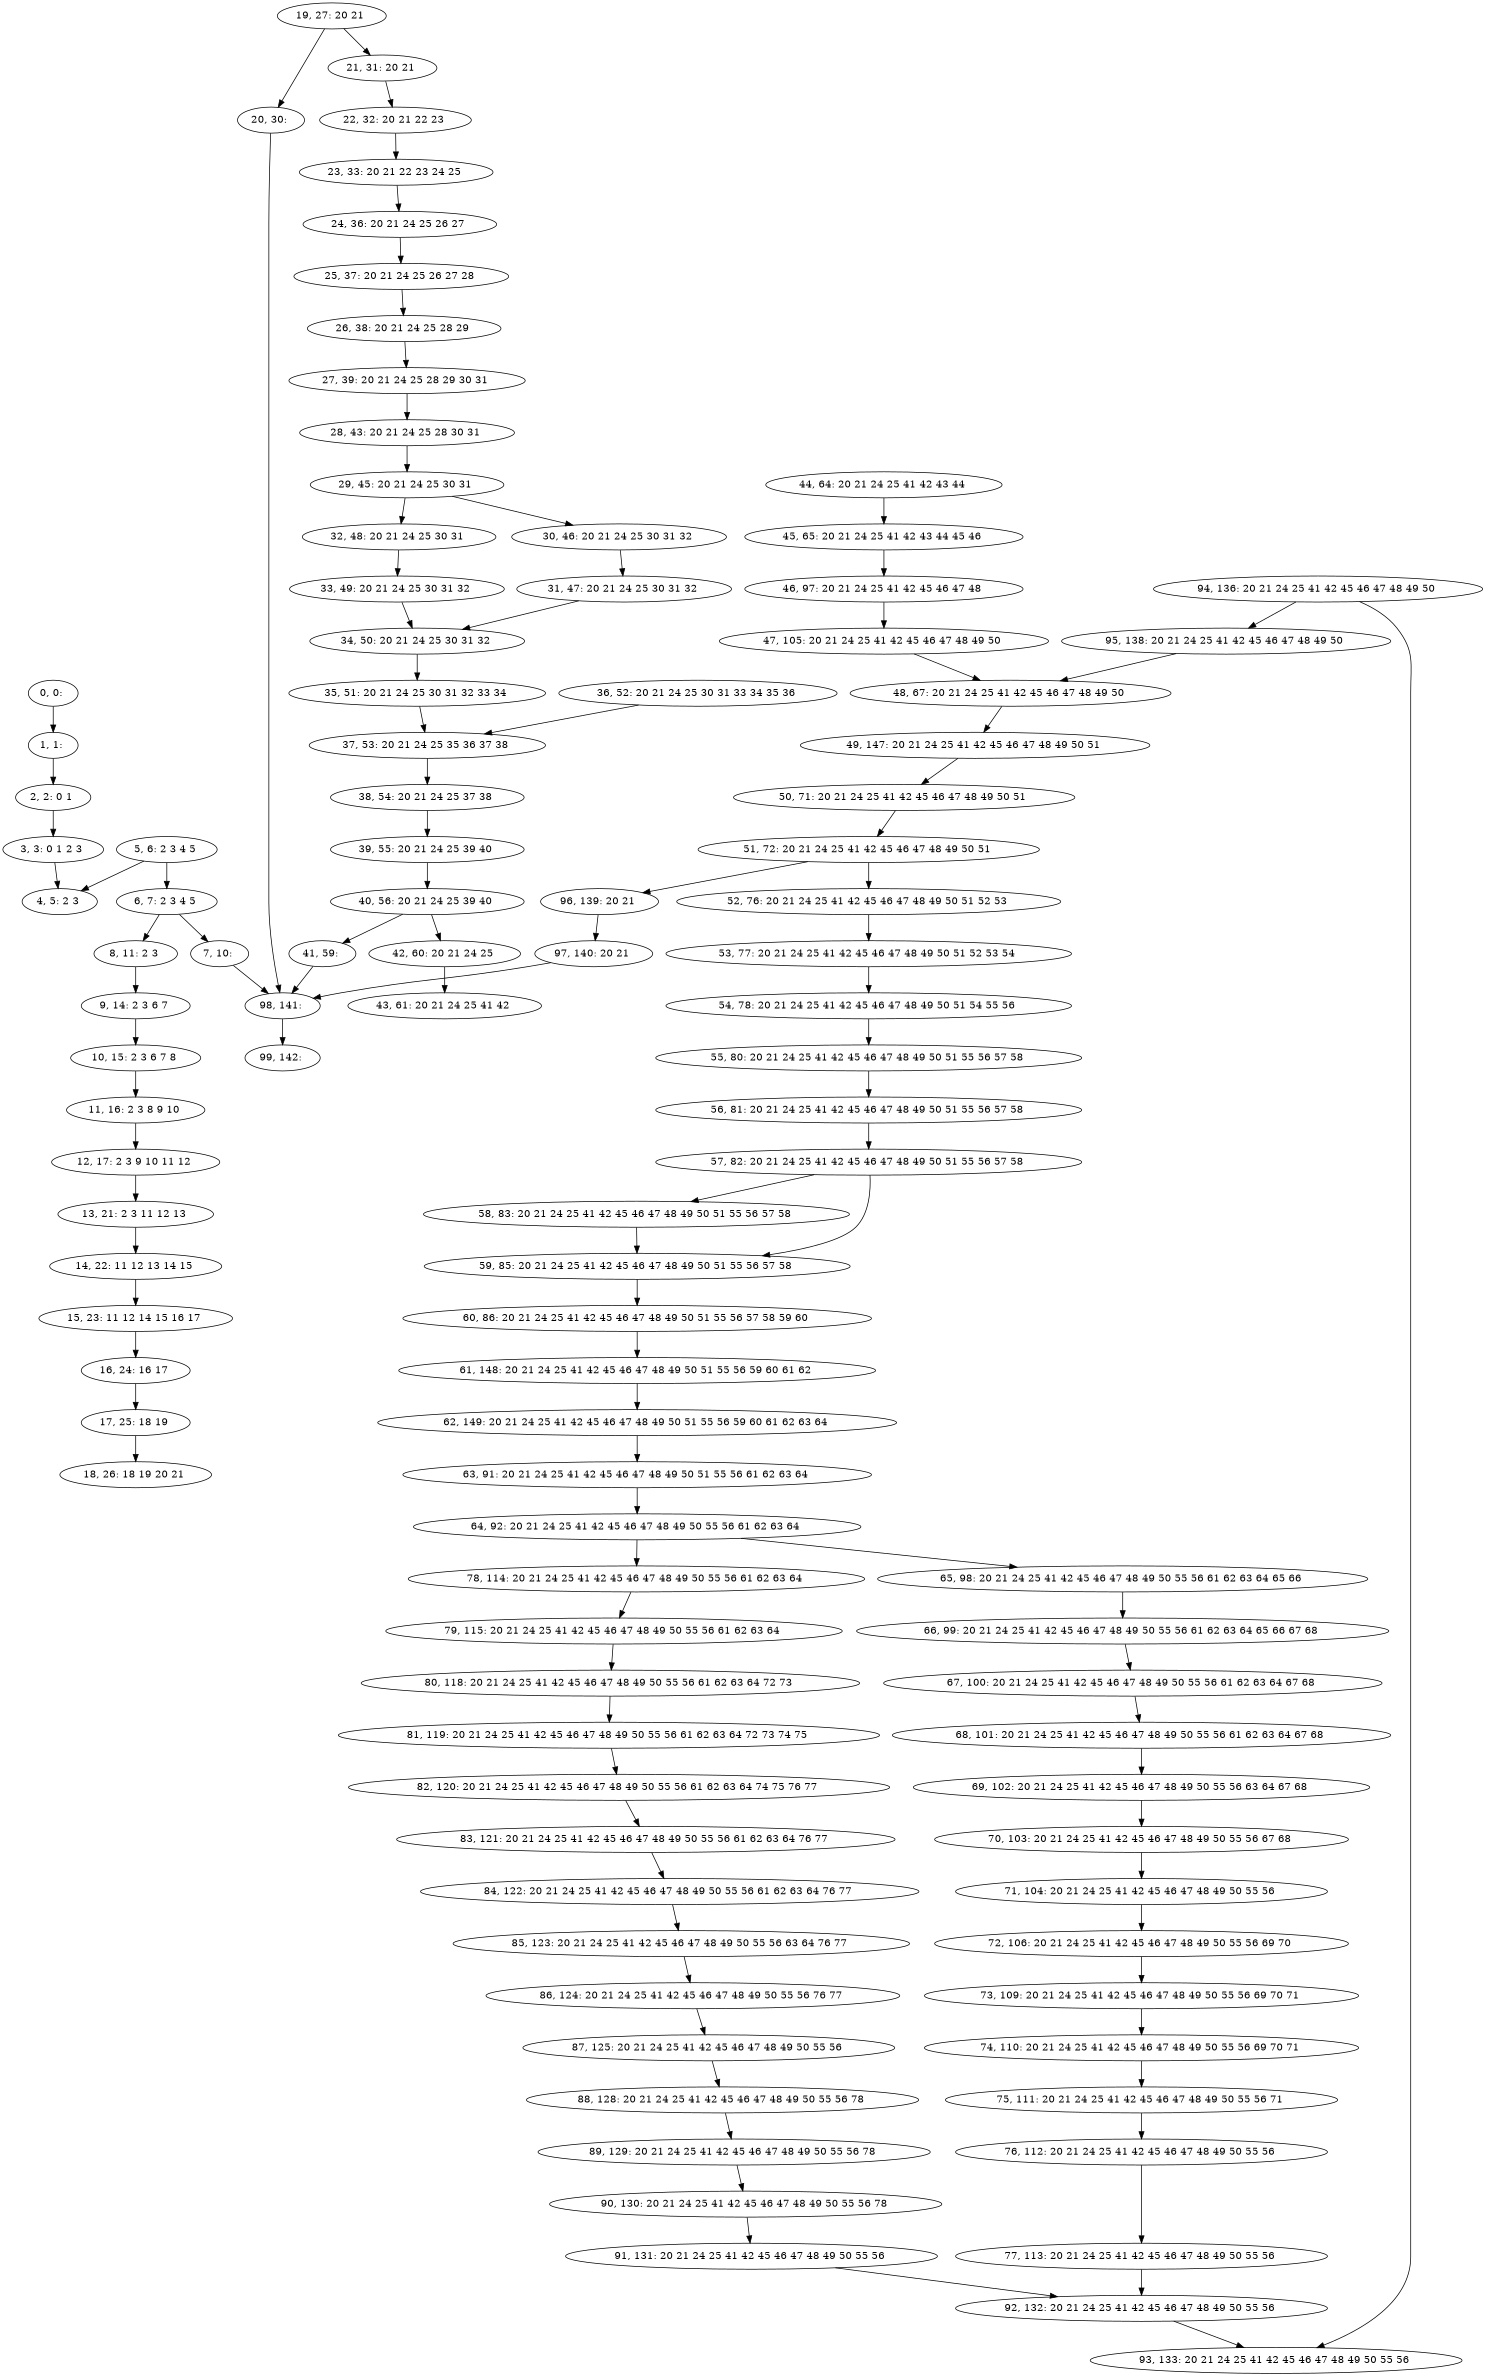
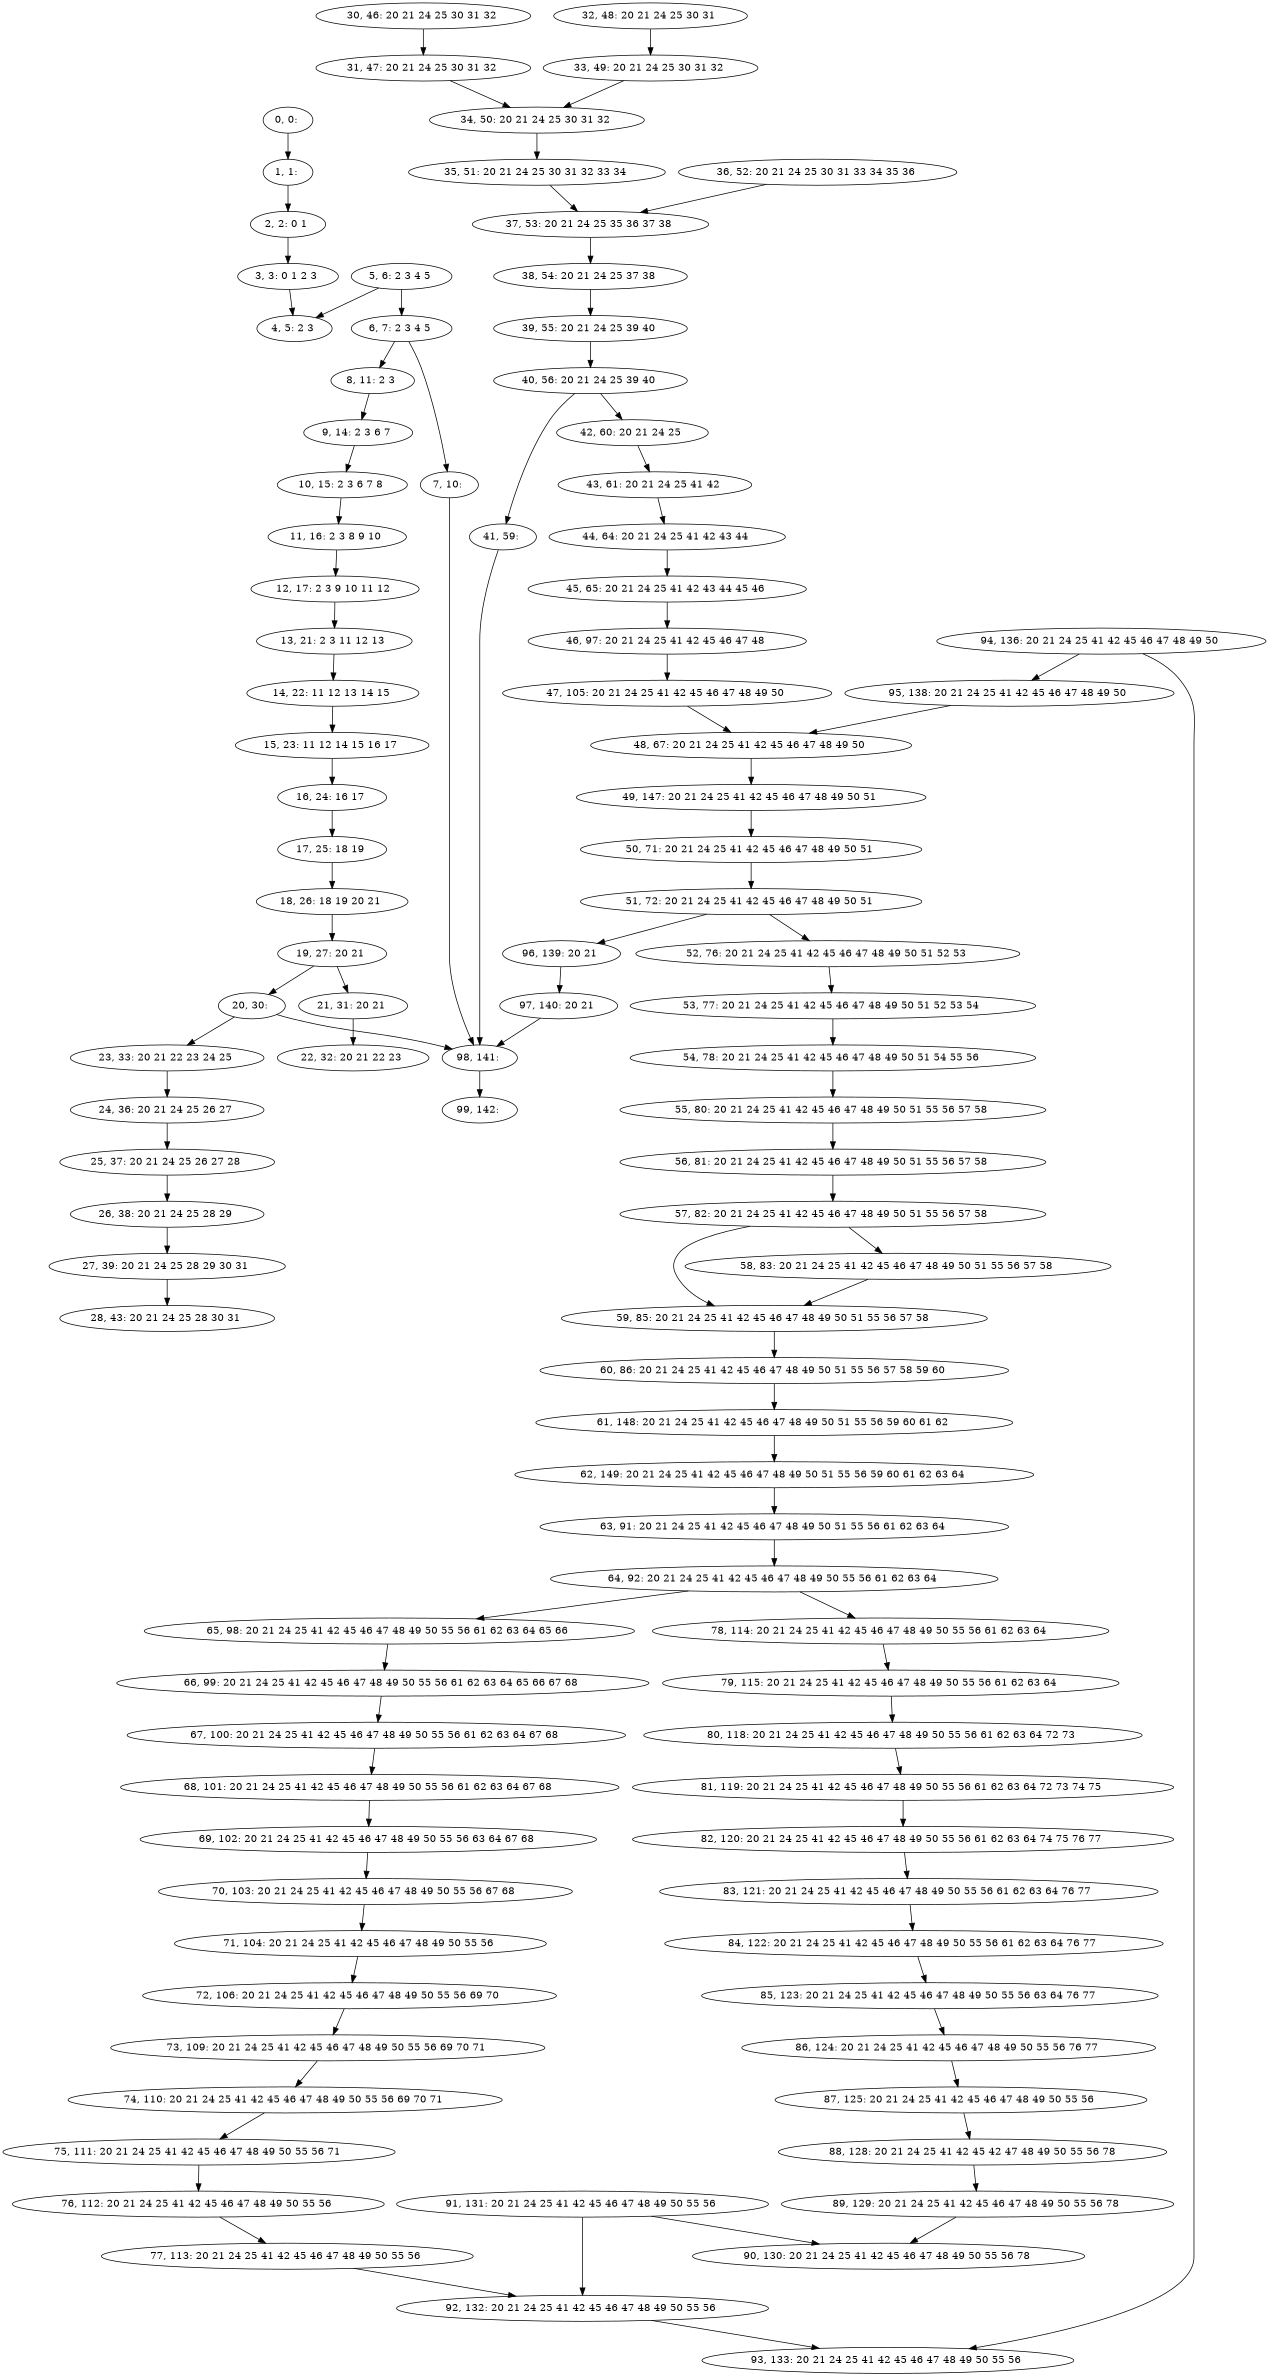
  digraph {
    n1 [label="0, 0: "]
    n2 [label="1, 1: "]
    n3 [label="2, 2: 0 1 "]
    n4 [label="3, 3: 0 1 2 3 "]
    n5 [label="4, 5: 2 3 "]
    n6 [label="5, 6: 2 3 4 5 "]
    n7 [label="6, 7: 2 3 4 5 "]
    n8 [label="7, 10: "]
    n9 [label="8, 11: 2 3 "]
    n10 [label="98, 141: "]
    n11 [label="9, 14: 2 3 6 7 "]
    n12 [label="99, 142: "]
    n13 [label="10, 15: 2 3 6 7 8 "]
    n14 [label="11, 16: 2 3 8 9 10 "]
    n15 [label="12, 17: 2 3 9 10 11 12 "]
    n16 [label="13, 21: 2 3 11 12 13 "]
    n17 [label="14, 22: 11 12 13 14 15 "]
    n18 [label="15, 23: 11 12 14 15 16 17 "]
    n19 [label="16, 24: 16 17 "]
    n20 [label="17, 25: 18 19 "]
    n21 [label="18, 26: 18 19 20 21 "]
    n22 [label="19, 27: 20 21 "]
    n23 [label="20, 30: "]
    n24 [label="21, 31: 20 21 "]
    n25 [label="22, 32: 20 21 22 23 "]
    n26 [label="23, 33: 20 21 22 23 24 25 "]
    n27 [label="24, 36: 20 21 24 25 26 27 "]
    n28 [label="25, 37: 20 21 24 25 26 27 28 "]
    n29 [label="26, 38: 20 21 24 25 28 29 "]
    n30 [label="27, 39: 20 21 24 25 28 29 30 31 "]
    n31 [label="28, 43: 20 21 24 25 28 30 31 "]
-   n32 [label="29, 45: 20 21 24 25 30 31 "]
    n33 [label="30, 46: 20 21 24 25 30 31 32 "]
    n34 [label="32, 48: 20 21 24 25 30 31 "]
    n35 [label="31, 47: 20 21 24 25 30 31 32 "]
    n36 [label="33, 49: 20 21 24 25 30 31 32 "]
    n37 [label="34, 50: 20 21 24 25 30 31 32 "]
    n38 [label="35, 51: 20 21 24 25 30 31 32 33 34 "]
    n39 [label="37, 53: 20 21 24 25 35 36 37 38 "]
    n40 [label="36, 52: 20 21 24 25 30 31 33 34 35 36 "]
    n41 [label="38, 54: 20 21 24 25 37 38 "]
    n42 [label="39, 55: 20 21 24 25 39 40 "]
    n43 [label="40, 56: 20 21 24 25 39 40 "]
    n44 [label="41, 59: "]
    n45 [label="42, 60: 20 21 24 25 "]
    n46 [label="43, 61: 20 21 24 25 41 42 "]
    n47 [label="44, 64: 20 21 24 25 41 42 43 44 "]
    n48 [label="45, 65: 20 21 24 25 41 42 43 44 45 46 "]
    n49 [label="46, 97: 20 21 24 25 41 42 45 46 47 48 "]
    n50 [label="47, 105: 20 21 24 25 41 42 45 46 47 48 49 50 "]
    n51 [label="48, 67: 20 21 24 25 41 42 45 46 47 48 49 50 "]
    n52 [label="49, 147: 20 21 24 25 41 42 45 46 47 48 49 50 51 "]
    n53 [label="50, 71: 20 21 24 25 41 42 45 46 47 48 49 50 51 "]
    n54 [label="51, 72: 20 21 24 25 41 42 45 46 47 48 49 50 51 "]
    n55 [label="52, 76: 20 21 24 25 41 42 45 46 47 48 49 50 51 52 53 "]
    n56 [label="96, 139: 20 21 "]
    n57 [label="53, 77: 20 21 24 25 41 42 45 46 47 48 49 50 51 52 53 54 "]
    n58 [label="97, 140: 20 21 "]
    n59 [label="54, 78: 20 21 24 25 41 42 45 46 47 48 49 50 51 54 55 56 "]
    n60 [label="55, 80: 20 21 24 25 41 42 45 46 47 48 49 50 51 55 56 57 58 "]
    n61 [label="56, 81: 20 21 24 25 41 42 45 46 47 48 49 50 51 55 56 57 58 "]
    n62 [label="57, 82: 20 21 24 25 41 42 45 46 47 48 49 50 51 55 56 57 58 "]
    n63 [label="58, 83: 20 21 24 25 41 42 45 46 47 48 49 50 51 55 56 57 58 "]
    n64 [label="59, 85: 20 21 24 25 41 42 45 46 47 48 49 50 51 55 56 57 58 "]
    n65 [label="60, 86: 20 21 24 25 41 42 45 46 47 48 49 50 51 55 56 57 58 59 60 "]
    n66 [label="61, 148: 20 21 24 25 41 42 45 46 47 48 49 50 51 55 56 59 60 61 62 "]
    n67 [label="62, 149: 20 21 24 25 41 42 45 46 47 48 49 50 51 55 56 59 60 61 62 63 64 "]
    n68 [label="63, 91: 20 21 24 25 41 42 45 46 47 48 49 50 51 55 56 61 62 63 64 "]
    n69 [label="64, 92: 20 21 24 25 41 42 45 46 47 48 49 50 55 56 61 62 63 64 "]
    n70 [label="65, 98: 20 21 24 25 41 42 45 46 47 48 49 50 55 56 61 62 63 64 65 66 "]
    n71 [label="78, 114: 20 21 24 25 41 42 45 46 47 48 49 50 55 56 61 62 63 64 "]
    n72 [label="66, 99: 20 21 24 25 41 42 45 46 47 48 49 50 55 56 61 62 63 64 65 66 67 68 "]
    n73 [label="79, 115: 20 21 24 25 41 42 45 46 47 48 49 50 55 56 61 62 63 64 "]
    n74 [label="67, 100: 20 21 24 25 41 42 45 46 47 48 49 50 55 56 61 62 63 64 67 68 "]
    n75 [label="68, 101: 20 21 24 25 41 42 45 46 47 48 49 50 55 56 61 62 63 64 67 68 "]
    n76 [label="69, 102: 20 21 24 25 41 42 45 46 47 48 49 50 55 56 63 64 67 68 "]
    n77 [label="70, 103: 20 21 24 25 41 42 45 46 47 48 49 50 55 56 67 68 "]
    n78 [label="71, 104: 20 21 24 25 41 42 45 46 47 48 49 50 55 56 "]
    n79 [label="72, 106: 20 21 24 25 41 42 45 46 47 48 49 50 55 56 69 70 "]
    n80 [label="73, 109: 20 21 24 25 41 42 45 46 47 48 49 50 55 56 69 70 71 "]
    n81 [label="74, 110: 20 21 24 25 41 42 45 46 47 48 49 50 55 56 69 70 71 "]
    n82 [label="75, 111: 20 21 24 25 41 42 45 46 47 48 49 50 55 56 71 "]
    n83 [label="76, 112: 20 21 24 25 41 42 45 46 47 48 49 50 55 56 "]
    n84 [label="77, 113: 20 21 24 25 41 42 45 46 47 48 49 50 55 56 "]
    n85 [label="92, 132: 20 21 24 25 41 42 45 46 47 48 49 50 55 56 "]
    n86 [label="93, 133: 20 21 24 25 41 42 45 46 47 48 49 50 55 56 "]
    n87 [label="80, 118: 20 21 24 25 41 42 45 46 47 48 49 50 55 56 61 62 63 64 72 73 "]
    n88 [label="81, 119: 20 21 24 25 41 42 45 46 47 48 49 50 55 56 61 62 63 64 72 73 74 75 "]
    n89 [label="82, 120: 20 21 24 25 41 42 45 46 47 48 49 50 55 56 61 62 63 64 74 75 76 77 "]
    n90 [label="83, 121: 20 21 24 25 41 42 45 46 47 48 49 50 55 56 61 62 63 64 76 77 "]
    n91 [label="84, 122: 20 21 24 25 41 42 45 46 47 48 49 50 55 56 61 62 63 64 76 77 "]
    n92 [label="85, 123: 20 21 24 25 41 42 45 46 47 48 49 50 55 56 63 64 76 77 "]
    n93 [label="86, 124: 20 21 24 25 41 42 45 46 47 48 49 50 55 56 76 77 "]
    n94 [label="87, 125: 20 21 24 25 41 42 45 46 47 48 49 50 55 56 "]
-   n95 [label="88, 128: 20 21 24 25 41 42 45 46 47 48 49 50 55 56 78 "]
+   n95 [label="88, 128: 20 21 24 25 41 42 45 42 47 48 49 50 55 56 78"]
    n96 [label="89, 129: 20 21 24 25 41 42 45 46 47 48 49 50 55 56 78 "]
    n97 [label="90, 130: 20 21 24 25 41 42 45 46 47 48 49 50 55 56 78 "]
    n98 [label="91, 131: 20 21 24 25 41 42 45 46 47 48 49 50 55 56 "]
    n99 [label="94, 136: 20 21 24 25 41 42 45 46 47 48 49 50 "]
    n100 [label="95, 138: 20 21 24 25 41 42 45 46 47 48 49 50 "]
    n1 -> n2
    n2 -> n3
    n3 -> n4
    n4 -> n5
    n6 -> n5
    n6 -> n7
    n7 -> n8
    n7 -> n9
    n8 -> n10
    n9 -> n11
    n10 -> n12
    n11 -> n13
    n13 -> n14
    n14 -> n15
    n15 -> n16
    n16 -> n17
    n17 -> n18
    n18 -> n19
    n19 -> n20
    n20 -> n21
+   n21 -> n22
    n22 -> n23
    n22 -> n24
    n23 -> n10
    n24 -> n25
-   n25 -> n26
+   n23 -> n26
    n26 -> n27
    n27 -> n28
    n28 -> n29
    n29 -> n30
    n30 -> n31
-   n31 -> n32
-   n32 -> n33
-   n32 -> n34
    n33 -> n35
    n34 -> n36
    n35 -> n37
    n36 -> n37
    n37 -> n38
    n38 -> n39
    n39 -> n41
    n40 -> n39
    n41 -> n42
    n42 -> n43
    n43 -> n44
    n43 -> n45
    n44 -> n10
    n45 -> n46
+   n46 -> n47
    n47 -> n48
    n48 -> n49
    n49 -> n50
    n50 -> n51
    n51 -> n52
    n52 -> n53
    n53 -> n54
    n54 -> n55
    n54 -> n56
    n55 -> n57
    n56 -> n58
    n57 -> n59
    n58 -> n10
    n59 -> n60
    n60 -> n61
    n61 -> n62
    n62 -> n63
    n62 -> n64
    n63 -> n64
    n64 -> n65
    n65 -> n66
    n66 -> n67
    n67 -> n68
    n68 -> n69
    n69 -> n70
    n69 -> n71
    n70 -> n72
    n71 -> n73
    n72 -> n74
    n73 -> n87
    n74 -> n75
    n75 -> n76
    n76 -> n77
    n77 -> n78
    n78 -> n79
    n79 -> n80
    n80 -> n81
    n81 -> n82
    n82 -> n83
    n83 -> n84
    n84 -> n85
    n85 -> n86
    n87 -> n88
    n88 -> n89
    n89 -> n90
    n90 -> n91
    n91 -> n92
    n92 -> n93
    n93 -> n94
    n94 -> n95
    n95 -> n96
    n96 -> n97
-   n97 -> n98
+   n98 -> n97
    n98 -> n85
    n99 -> n86
    n99 -> n100
    n100 -> n51
  }
